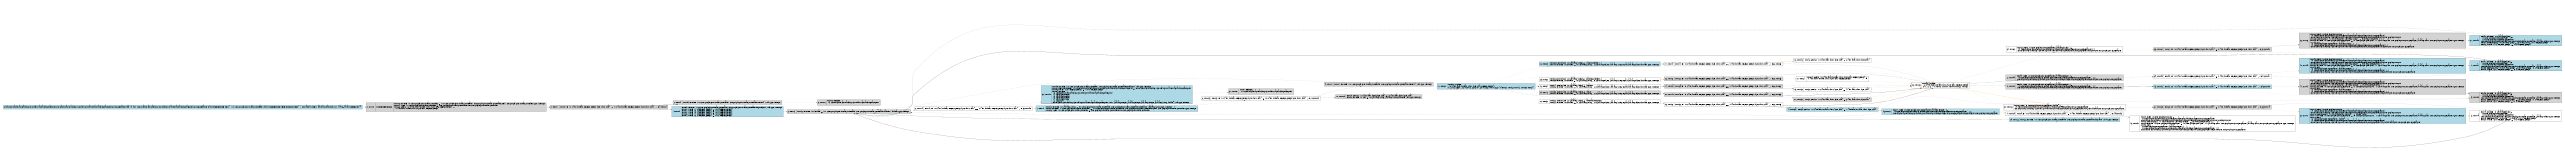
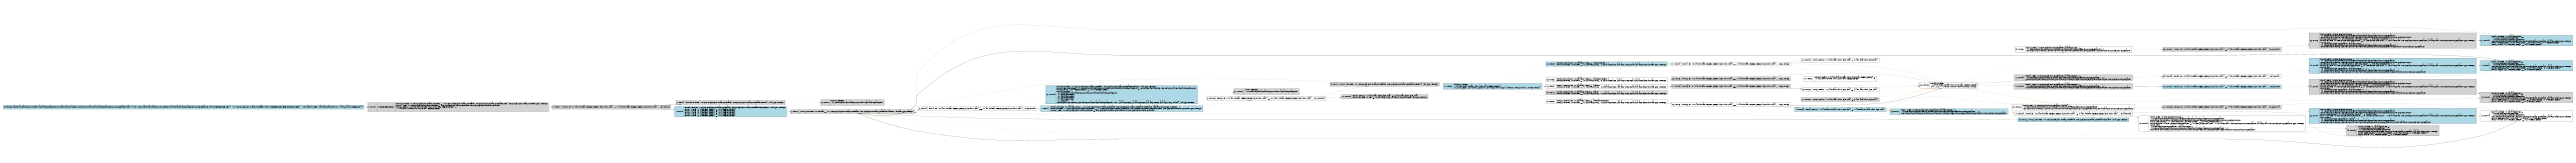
  digraph {
    rankdir=LR
    node [fillcolor=lightgrey shape=record style=filled]
    edge [color=darkorange style=dotted]
    n1 [label="{0\:\ 0x0000|MTH_ENTER_BLOCK\l|0x0000: INVOKE  (r0 I:com.google.gson.stream.JsonToken) = (r10 I:com.google.gson.stream.JsonReader) com.google.gson.stream.JsonReader.peek():com.google.gson.stream.JsonToken type: VIRTUAL \l0x0004: SGET  (r1 I:com.google.gson.stream.JsonToken) =  com.google.gson.stream.JsonToken.NULL com.google.gson.stream.JsonToken \l0x0006: CONST  (r2 I:?[int, float, boolean, short, byte, char, OBJECT, ARRAY]) = \l  (0 ?[int, float, boolean, short, byte, char, OBJECT, ARRAY])\l \l}"]
    n2 [label="{1\:\ 0x0007|0x0007: IF  (r0 I:?[int, boolean, OBJECT, ARRAY, byte, short, char]) != (r1 I:?[int, boolean, OBJECT, ARRAY, byte, short, char])  \-\> B:4:0x000d \l}"]
    n3 [label="{2\:\ 0x0009|0x0009: INVOKE  (r10 I:com.google.gson.stream.JsonReader) com.google.gson.stream.JsonReader.nextNull():void type: VIRTUAL \l}"]
    n4 [fillcolor=lightblue label="{4\:\ 0x000d|0x000d: INVOKE  (r10 I:com.google.gson.stream.JsonReader) com.google.gson.stream.JsonReader.beginObject():void type: VIRTUAL \l0x0010: MOVE  (r4 I:?[OBJECT, ARRAY]) = (r2 I:?[OBJECT, ARRAY]) \l0x0011: MOVE  (r5 I:?[OBJECT, ARRAY]) = (r4 I:?[OBJECT, ARRAY]) \l0x0012: MOVE  (r6 I:?[OBJECT, ARRAY]) = (r5 I:?[OBJECT, ARRAY]) \l0x0013: MOVE  (r7 I:?[OBJECT, ARRAY]) = (r6 I:?[OBJECT, ARRAY]) \l0x0014: MOVE  (r8 I:?[OBJECT, ARRAY]) = (r7 I:?[OBJECT, ARRAY]) \l}"]
    n5 [label="{3\:\ 0x000c|0x300c: RETURN  \l  (r2 I:com.mapbox.api.matching.v5.models.MapMatchingTracepoint)\l \l}"]
    n6 [label="{5\:\ 0x0015|0x0015: INVOKE  (r0 I:boolean) = (r10 I:com.google.gson.stream.JsonReader) com.google.gson.stream.JsonReader.hasNext():boolean type: VIRTUAL \l}"]
    n7 [fillcolor=white label="{6\:\ 0x0019|0x0019: IF  (r0 I:?[int, boolean, OBJECT, ARRAY, byte, short, char]) == (0 ?[int, boolean, OBJECT, ARRAY, byte, short, char])  \-\> B:50:0x00de \l}"]
    n8 [fillcolor=lightblue label="{7\:\ 0x001b|0x001b: INVOKE  (r0 I:java.lang.String) = (r10 I:com.google.gson.stream.JsonReader) com.google.gson.stream.JsonReader.nextName():java.lang.String type: VIRTUAL \l0x001f: INVOKE  (r1 I:com.google.gson.stream.JsonToken) = (r10 I:com.google.gson.stream.JsonReader) com.google.gson.stream.JsonReader.peek():com.google.gson.stream.JsonToken type: VIRTUAL \l0x0023: SGET  (r2 I:com.google.gson.stream.JsonToken) =  com.google.gson.stream.JsonToken.NULL com.google.gson.stream.JsonToken \l}"]
    n9 [fillcolor=lightblue label="{50\:\ 0x00de|0x00de: INVOKE  (r10 I:com.google.gson.stream.JsonReader) com.google.gson.stream.JsonReader.endObject():void type: VIRTUAL \l0x00e1: NEW_INSTANCE  (r10 I:com.mapbox.api.matching.v5.models.AutoValue_MapMatchingTracepoint) =  com.mapbox.api.matching.v5.models.AutoValue_MapMatchingTracepoint \l0x00e3: MOVE  (r3 I:?[OBJECT, ARRAY]) = (r10 I:?[OBJECT, ARRAY]) \l0x00e4: INVOKE  \l  (r3 I:com.mapbox.api.matching.v5.models.AutoValue_MapMatchingTracepoint)\l  (r4 I:java.lang.Integer)\l  (r5 I:java.lang.Integer)\l  (r6 I:java.lang.Integer)\l  (r7 I:java.lang.String)\l  (r8 I:double[])\l com.mapbox.api.matching.v5.models.AutoValue_MapMatchingTracepoint.\<init\>(java.lang.Integer, java.lang.Integer, java.lang.Integer, java.lang.String, double[]):void type: DIRECT \l}"]
    n10 [fillcolor=white label="{8\:\ 0x0025|0x0025: IF  (r1 I:?[int, boolean, OBJECT, ARRAY, byte, short, char]) != (r2 I:?[int, boolean, OBJECT, ARRAY, byte, short, char])  \-\> B:10:0x002b \l}"]
    n11 [label="{51\:\ 0x00e7|0x00e7: RETURN  \l  (r10 I:com.mapbox.api.matching.v5.models.MapMatchingTracepoint)\l \l}"]
    n12 [label="{9\:\ 0x0027|0x0027: INVOKE  (r10 I:com.google.gson.stream.JsonReader) com.google.gson.stream.JsonReader.nextNull():void type: VIRTUAL \l}"]
    n13 [label="{10\:\ 0x002b|0x002b: CONST  (r1 I:?[int, float, short, byte, char]) = (\-1 ?[int, float, short, byte, char]) \l0x002c: INVOKE  (r2 I:int) = (r0 I:java.lang.String) java.lang.String.hashCode():int type: VIRTUAL \l}"]
    n14 [fillcolor=lightblue label="{11\:\ 0x0030|0x0030: SWITCH  \l  (r2 I:?[int, float, boolean, short, byte, char, OBJECT, ARRAY])\l k:[\-2146142359, \-1874027018, 3373707, 601411348, 1901043637] t:[0x005c, 0x0052, 0x0048, 0x003e, 0x0034] \l}"]
    n15 [fillcolor=white label="{13\:\ 0x0034|0x0034: CONST_STR  (r2 I:java.lang.String) =  \"location\" \l0x0036: INVOKE  (r0 I:boolean) = (r0 I:java.lang.String), (r2 I:java.lang.Object) java.lang.String.equals(java.lang.Object):boolean type: VIRTUAL \l}"]
    n16 [fillcolor=lightblue label="{16\:\ 0x003e|0x003e: CONST_STR  (r2 I:java.lang.String) =  \"waypoint_index\" \l0x0040: INVOKE  (r0 I:boolean) = (r0 I:java.lang.String), (r2 I:java.lang.Object) java.lang.String.equals(java.lang.Object):boolean type: VIRTUAL \l}"]
    n17 [label="{19\:\ 0x0048|0x0048: CONST_STR  (r2 I:java.lang.String) =  \"name\" \l0x004a: INVOKE  (r0 I:boolean) = (r0 I:java.lang.String), (r2 I:java.lang.Object) java.lang.String.equals(java.lang.Object):boolean type: VIRTUAL \l}"]
    n18 [fillcolor=white label="{22\:\ 0x0052|0x0052: CONST_STR  (r2 I:java.lang.String) =  \"alternatives_count\" \l0x0054: INVOKE  (r0 I:boolean) = (r0 I:java.lang.String), (r2 I:java.lang.Object) java.lang.String.equals(java.lang.Object):boolean type: VIRTUAL \l}"]
    n19 [fillcolor=white label="{25\:\ 0x005c|0x005c: CONST_STR  (r2 I:java.lang.String) =  \"matchings_index\" \l0x005e: INVOKE  (r0 I:boolean) = (r0 I:java.lang.String), (r2 I:java.lang.Object) java.lang.String.equals(java.lang.Object):boolean type: VIRTUAL \l}"]
    n20 [fillcolor=white label="{28\:\ 0x0065|0x0065: SWITCH  \l  (r1 I:?[int, float, boolean, short, byte, char, OBJECT, ARRAY])\l k:[0, 1, 2, 3, 4] t:[0x00c7, 0x00b0, 0x0099, 0x0082, 0x006c] \l}"]
    n21 [label="{14\:\ 0x003a|0x003a: IF  (r0 I:?[int, boolean, OBJECT, ARRAY, byte, short, char]) == (0 ?[int, boolean, OBJECT, ARRAY, byte, short, char])  \-\> B:28:0x0065 \l}"]
    n22 [fillcolor=white label="{17\:\ 0x0044|0x0044: IF  (r0 I:?[int, boolean, OBJECT, ARRAY, byte, short, char]) == (0 ?[int, boolean, OBJECT, ARRAY, byte, short, char])  \-\> B:28:0x0065 \l}"]
-   n23 [label="{20\:\ 0x004e|0x004e: IF  (r0 I:?[int, boolean, OBJECT, ARRAY, byte, short, char]) == (0 ?[int, boolean, OBJECT, ARRAY, byte, short, char])  \-\> B:28:0x0065 \l}"]
    n24 [fillcolor=white label="{23\:\ 0x0058|0x0058: IF  (r0 I:?[int, boolean, OBJECT, ARRAY, byte, short, char]) == (0 ?[int, boolean, OBJECT, ARRAY, byte, short, char])  \-\> B:28:0x0065 \l}"]
    n25 [label="{26\:\ 0x0062|0x0062: IF  (r0 I:?[int, boolean, OBJECT, ARRAY, byte, short, char]) == (0 ?[int, boolean, OBJECT, ARRAY, byte, short, char])  \-\> B:28:0x0065 \l}"]
    n26 [fillcolor=lightblue label="{29\:\ 0x0068|0x0068: INVOKE  (r10 I:com.google.gson.stream.JsonReader) com.google.gson.stream.JsonReader.skipValue():void type: VIRTUAL \l}"]
    n27 [fillcolor=white label="{30\:\ 0x006c|0x006c: IGET  (r0 I:com.google.gson.TypeAdapter\<double[]\>) = \l  (r9 I:com.mapbox.api.matching.v5.models.AutoValue_MapMatchingTracepoint$GsonTypeAdapter)\l com.mapbox.api.matching.v5.models.AutoValue_MapMatchingTracepoint.GsonTypeAdapter.array__double_adapter com.google.gson.TypeAdapter \l}"]
    n28 [fillcolor=white label="{34\:\ 0x0082|0x0082: IGET  (r0 I:com.google.gson.TypeAdapter\<java.lang.String\>) = \l  (r9 I:com.mapbox.api.matching.v5.models.AutoValue_MapMatchingTracepoint$GsonTypeAdapter)\l com.mapbox.api.matching.v5.models.AutoValue_MapMatchingTracepoint.GsonTypeAdapter.string_adapter com.google.gson.TypeAdapter \l}"]
    n29 [label="{38\:\ 0x0099|0x0099: IGET  (r0 I:com.google.gson.TypeAdapter\<java.lang.Integer\>) = \l  (r9 I:com.mapbox.api.matching.v5.models.AutoValue_MapMatchingTracepoint$GsonTypeAdapter)\l com.mapbox.api.matching.v5.models.AutoValue_MapMatchingTracepoint.GsonTypeAdapter.integer_adapter com.google.gson.TypeAdapter \l}"]
    n30 [label="{42\:\ 0x00b0|0x00b0: IGET  (r0 I:com.google.gson.TypeAdapter\<java.lang.Integer\>) = \l  (r9 I:com.mapbox.api.matching.v5.models.AutoValue_MapMatchingTracepoint$GsonTypeAdapter)\l com.mapbox.api.matching.v5.models.AutoValue_MapMatchingTracepoint.GsonTypeAdapter.integer_adapter com.google.gson.TypeAdapter \l}"]
    n31 [fillcolor=white label="{15\:\ 0x003c|0x003c: CONST  (r1 I:?[int, float, short, byte, char]) = (4 ?[int, float, short, byte, char]) \l}"]
    n32 [fillcolor=white label="{18\:\ 0x0046|0x0046: CONST  (r1 I:?[int, float, short, byte, char]) = (2 ?[int, float, short, byte, char]) \l}"]
    n33 [label="{21\:\ 0x0050|0x0050: CONST  (r1 I:?[int, float, short, byte, char]) = (3 ?[int, float, short, byte, char]) \l}"]
    n34 [fillcolor=lightblue label="{24\:\ 0x005a|0x005a: CONST  (r1 I:?[boolean, int, float, short, byte, char]) = (1 ?[boolean, int, float, short, byte, char]) \l}"]
    n35 [fillcolor=lightblue label="{46\:\ 0x00c7|0x00c7: IGET  (r0 I:com.google.gson.TypeAdapter\<java.lang.Integer\>) = \l  (r9 I:com.mapbox.api.matching.v5.models.AutoValue_MapMatchingTracepoint$GsonTypeAdapter)\l com.mapbox.api.matching.v5.models.AutoValue_MapMatchingTracepoint.GsonTypeAdapter.integer_adapter com.google.gson.TypeAdapter \l}"]
    n36 [fillcolor=white label="{27\:\ 0x0064|0x0064: CONST  (r1 I:?[int, float, boolean, short, byte, char, OBJECT, ARRAY]) = \l  (0 ?[int, float, boolean, short, byte, char, OBJECT, ARRAY])\l \l}"]
    n37 [label="{31\:\ 0x006e|0x006e: IF  (r0 I:?[int, boolean, OBJECT, ARRAY, byte, short, char]) != (0 ?[int, boolean, OBJECT, ARRAY, byte, short, char])  \-\> B:33:0x007a \l}"]
    n38 [label="{35\:\ 0x0084|0x0084: IF  (r0 I:?[int, boolean, OBJECT, ARRAY, byte, short, char]) != (0 ?[int, boolean, OBJECT, ARRAY, byte, short, char])  \-\> B:37:0x0090 \l}"]
    n39 [fillcolor=white label="{39\:\ 0x009b|0x009b: IF  (r0 I:?[int, boolean, OBJECT, ARRAY, byte, short, char]) != (0 ?[int, boolean, OBJECT, ARRAY, byte, short, char])  \-\> B:41:0x00a7 \l}"]
    n40 [fillcolor=lightblue label="{43\:\ 0x00b2|0x00b2: IF  (r0 I:?[int, boolean, OBJECT, ARRAY, byte, short, char]) != (0 ?[int, boolean, OBJECT, ARRAY, byte, short, char])  \-\> B:45:0x00be \l}"]
    n41 [fillcolor=white label="{47\:\ 0x00c9|0x00c9: IF  (r0 I:?[int, boolean, OBJECT, ARRAY, byte, short, char]) != (0 ?[int, boolean, OBJECT, ARRAY, byte, short, char])  \-\> B:49:0x00d5 \l}"]
    n42 [fillcolor=lightblue label="{32\:\ 0x0070|0x0070: IGET  (r0 I:com.google.gson.Gson) = \l  (r9 I:com.mapbox.api.matching.v5.models.AutoValue_MapMatchingTracepoint$GsonTypeAdapter)\l com.mapbox.api.matching.v5.models.AutoValue_MapMatchingTracepoint.GsonTypeAdapter.gson com.google.gson.Gson \l0x0072: CONST_CLASS  (r1 I:java.lang.Class\<double[]\>) =  double[].class \l0x0074: INVOKE  (r0 I:com.google.gson.TypeAdapter) = (r0 I:com.google.gson.Gson), (r1 I:java.lang.Class) com.google.gson.Gson.getAdapter(java.lang.Class):com.google.gson.TypeAdapter type: VIRTUAL \l0x0078: IPUT  \l  (r0 I:com.google.gson.TypeAdapter\<double[]\>)\l  (r9 I:com.mapbox.api.matching.v5.models.AutoValue_MapMatchingTracepoint$GsonTypeAdapter)\l com.mapbox.api.matching.v5.models.AutoValue_MapMatchingTracepoint.GsonTypeAdapter.array__double_adapter com.google.gson.TypeAdapter \l}"]
    n43 [fillcolor=white label="{33\:\ 0x007a|0x007a: INVOKE  (r0 I:java.lang.Object) = \l  (r0 I:com.google.gson.TypeAdapter)\l  (r10 I:com.google.gson.stream.JsonReader)\l com.google.gson.TypeAdapter.read(com.google.gson.stream.JsonReader):java.lang.Object type: VIRTUAL \l0x007e: CHECK_CAST  (r0 I:double[]) = (double[]) (r0 I:?[OBJECT, ARRAY]) \l0x0080: MOVE  (r8 I:?[OBJECT, ARRAY]) = (r0 I:?[OBJECT, ARRAY]) \l}"]
    n44 [label="{36\:\ 0x0086|0x0086: IGET  (r0 I:com.google.gson.Gson) = \l  (r9 I:com.mapbox.api.matching.v5.models.AutoValue_MapMatchingTracepoint$GsonTypeAdapter)\l com.mapbox.api.matching.v5.models.AutoValue_MapMatchingTracepoint.GsonTypeAdapter.gson com.google.gson.Gson \l0x0088: CONST_CLASS  (r1 I:java.lang.Class\<java.lang.String\>) =  java.lang.String.class \l0x008a: INVOKE  (r0 I:com.google.gson.TypeAdapter) = (r0 I:com.google.gson.Gson), (r1 I:java.lang.Class) com.google.gson.Gson.getAdapter(java.lang.Class):com.google.gson.TypeAdapter type: VIRTUAL \l0x008e: IPUT  \l  (r0 I:com.google.gson.TypeAdapter\<java.lang.String\>)\l  (r9 I:com.mapbox.api.matching.v5.models.AutoValue_MapMatchingTracepoint$GsonTypeAdapter)\l com.mapbox.api.matching.v5.models.AutoValue_MapMatchingTracepoint.GsonTypeAdapter.string_adapter com.google.gson.TypeAdapter \l}"]
    n45 [fillcolor=lightblue label="{37\:\ 0x0090|0x0090: INVOKE  (r0 I:java.lang.Object) = \l  (r0 I:com.google.gson.TypeAdapter)\l  (r10 I:com.google.gson.stream.JsonReader)\l com.google.gson.TypeAdapter.read(com.google.gson.stream.JsonReader):java.lang.Object type: VIRTUAL \l0x0094: CHECK_CAST  (r0 I:java.lang.String) = (java.lang.String) (r0 I:?[OBJECT, ARRAY]) \l0x0096: MOVE  (r7 I:?[OBJECT, ARRAY]) = (r0 I:?[OBJECT, ARRAY]) \l}"]
    n46 [fillcolor=lightblue label="{40\:\ 0x009d|0x009d: IGET  (r0 I:com.google.gson.Gson) = \l  (r9 I:com.mapbox.api.matching.v5.models.AutoValue_MapMatchingTracepoint$GsonTypeAdapter)\l com.mapbox.api.matching.v5.models.AutoValue_MapMatchingTracepoint.GsonTypeAdapter.gson com.google.gson.Gson \l0x009f: CONST_CLASS  (r1 I:java.lang.Class\<java.lang.Integer\>) =  java.lang.Integer.class \l0x00a1: INVOKE  (r0 I:com.google.gson.TypeAdapter) = (r0 I:com.google.gson.Gson), (r1 I:java.lang.Class) com.google.gson.Gson.getAdapter(java.lang.Class):com.google.gson.TypeAdapter type: VIRTUAL \l0x00a5: IPUT  \l  (r0 I:com.google.gson.TypeAdapter\<java.lang.Integer\>)\l  (r9 I:com.mapbox.api.matching.v5.models.AutoValue_MapMatchingTracepoint$GsonTypeAdapter)\l com.mapbox.api.matching.v5.models.AutoValue_MapMatchingTracepoint.GsonTypeAdapter.integer_adapter com.google.gson.TypeAdapter \l}"]
    n47 [fillcolor=lightblue label="{41\:\ 0x00a7|0x00a7: INVOKE  (r0 I:java.lang.Object) = \l  (r0 I:com.google.gson.TypeAdapter)\l  (r10 I:com.google.gson.stream.JsonReader)\l com.google.gson.TypeAdapter.read(com.google.gson.stream.JsonReader):java.lang.Object type: VIRTUAL \l0x00ab: CHECK_CAST  (r0 I:java.lang.Integer) = (java.lang.Integer) (r0 I:?[OBJECT, ARRAY]) \l0x00ad: MOVE  (r6 I:?[OBJECT, ARRAY]) = (r0 I:?[OBJECT, ARRAY]) \l}"]
    n48 [label="{44\:\ 0x00b4|0x00b4: IGET  (r0 I:com.google.gson.Gson) = \l  (r9 I:com.mapbox.api.matching.v5.models.AutoValue_MapMatchingTracepoint$GsonTypeAdapter)\l com.mapbox.api.matching.v5.models.AutoValue_MapMatchingTracepoint.GsonTypeAdapter.gson com.google.gson.Gson \l0x00b6: CONST_CLASS  (r1 I:java.lang.Class\<java.lang.Integer\>) =  java.lang.Integer.class \l0x00b8: INVOKE  (r0 I:com.google.gson.TypeAdapter) = (r0 I:com.google.gson.Gson), (r1 I:java.lang.Class) com.google.gson.Gson.getAdapter(java.lang.Class):com.google.gson.TypeAdapter type: VIRTUAL \l0x00bc: IPUT  \l  (r0 I:com.google.gson.TypeAdapter\<java.lang.Integer\>)\l  (r9 I:com.mapbox.api.matching.v5.models.AutoValue_MapMatchingTracepoint$GsonTypeAdapter)\l com.mapbox.api.matching.v5.models.AutoValue_MapMatchingTracepoint.GsonTypeAdapter.integer_adapter com.google.gson.TypeAdapter \l}"]
    n49 [label="{45\:\ 0x00be|0x00be: INVOKE  (r0 I:java.lang.Object) = \l  (r0 I:com.google.gson.TypeAdapter)\l  (r10 I:com.google.gson.stream.JsonReader)\l com.google.gson.TypeAdapter.read(com.google.gson.stream.JsonReader):java.lang.Object type: VIRTUAL \l0x00c2: CHECK_CAST  (r0 I:java.lang.Integer) = (java.lang.Integer) (r0 I:?[OBJECT, ARRAY]) \l0x00c4: MOVE  (r5 I:?[OBJECT, ARRAY]) = (r0 I:?[OBJECT, ARRAY]) \l}"]
    n50 [fillcolor=white label="{48\:\ 0x00cb|0x00cb: IGET  (r0 I:com.google.gson.Gson) = \l  (r9 I:com.mapbox.api.matching.v5.models.AutoValue_MapMatchingTracepoint$GsonTypeAdapter)\l com.mapbox.api.matching.v5.models.AutoValue_MapMatchingTracepoint.GsonTypeAdapter.gson com.google.gson.Gson \l0x00cd: CONST_CLASS  (r1 I:java.lang.Class\<java.lang.Integer\>) =  java.lang.Integer.class \l0x00cf: INVOKE  (r0 I:com.google.gson.TypeAdapter) = (r0 I:com.google.gson.Gson), (r1 I:java.lang.Class) com.google.gson.Gson.getAdapter(java.lang.Class):com.google.gson.TypeAdapter type: VIRTUAL \l0x00d3: IPUT  \l  (r0 I:com.google.gson.TypeAdapter\<java.lang.Integer\>)\l  (r9 I:com.mapbox.api.matching.v5.models.AutoValue_MapMatchingTracepoint$GsonTypeAdapter)\l com.mapbox.api.matching.v5.models.AutoValue_MapMatchingTracepoint.GsonTypeAdapter.integer_adapter com.google.gson.TypeAdapter \l}"]
+   n51 [label="{49\:\ 0x00d5|0x00d5: INVOKE  (r0 I:java.lang.Object) = \l  (r0 I:com.google.gson.TypeAdapter)\l  (r10 I:com.google.gson.stream.JsonReader)\l com.google.gson.TypeAdapter.read(com.google.gson.stream.JsonReader):java.lang.Object type: VIRTUAL \l0x00d9: CHECK_CAST  (r0 I:java.lang.Integer) = (java.lang.Integer) (r0 I:?[OBJECT, ARRAY]) \l0x00db: MOVE  (r4 I:?[OBJECT, ARRAY]) = (r0 I:?[OBJECT, ARRAY]) \l}"]
    n52 [fillcolor=lightblue label="{public com.mapbox.api.matching.v5.models.MapMatchingTracepoint com.mapbox.api.matching.v5.models.AutoValue_MapMatchingTracepoint.GsonTypeAdapter.read((r9 'this' I:com.mapbox.api.matching.v5.models.AutoValue_MapMatchingTracepoint$GsonTypeAdapter A[IMMUTABLE_TYPE, THIS]), (r10 I:com.google.gson.stream.JsonReader A[IMMUTABLE_TYPE, METHOD_ARGUMENT]))  | Annotation[SYSTEM, dalvik.annotation.Throws, \{value=[java.io.IOException]\}]\l}"]
    n1 -> n2 [color=black]
    n2 -> n3 [color=black style=solid]
    n2 -> n4 [color=gray40 style=solid]
    n3 -> n5 [color=gray40]
    n4 -> n6 [color=gray40 style=dashed]
    n6 -> n7
    n7 -> n8 [style=solid]
    n7 -> n9 [style=dashed]
    n8 -> n10 [color=black]
    n9 -> n11 [color=darkgreen]
    n10 -> n12 [color=darkgreen style=dashed]
    n10 -> n13 [color=darkgreen style=dashed]
    n12 -> n6 [color=black]
    n13 -> n14
    n14 -> n15 [color=black]
    n14 -> n16 [color=gray40]
    n14 -> n17 [style=dashed]
    n14 -> n18 [color=darkgreen style=dashed]
    n14 -> n19 [color=gray40]
    n14 -> n20 [color=gray40]
    n15 -> n21 [color=darkgreen style=solid]
    n16 -> n22 [color=darkgreen style=solid]
-   n17 -> n23 [color=darkgreen style=dashed]
    n18 -> n24 [color=gray40 style=dashed]
    n19 -> n25 [style=solid]
    n20 -> n26 [color=gray40]
    n20 -> n27 [style=solid]
    n20 -> n28 [color=darkgreen]
    n20 -> n29 [color=gray40 style=solid]
    n20 -> n30 [color=gray40 style=dashed]
    n21 -> n20 [color=black]
    n21 -> n31 [color=darkgreen style=solid]
    n22 -> n20 [color=gray40 style=dashed]
    n22 -> n32 [style=solid]
-   n23 -> n20 [color=black style=solid]
-   n23 -> n33 [color=gray40]
    n24 -> n20 [color=black style=solid]
    n24 -> n34 [color=darkgreen style=solid]
    n25 -> n20 [color=black style=dashed]
    n25 -> n36
    n26 -> n6 [color=darkgreen style=solid]
    n27 -> n37 [color=black]
    n28 -> n38
    n29 -> n39 [color=black]
    n30 -> n40 [color=black style=solid]
    n31 -> n20 [color=darkgreen]
    n32 -> n20
    n33 -> n20 [style=dashed]
    n34 -> n20 [style=dashed]
    n34 -> n35 [style=solid]
    n35 -> n41 [style=dashed]
    n36 -> n20
    n37 -> n42
    n37 -> n43 [color=gray40 style=dashed]
    n38 -> n44 [color=darkgreen style=dashed]
    n38 -> n45 [style=dashed]
    n39 -> n46 [style=dashed]
    n39 -> n47 [color=black]
    n40 -> n48 [color=darkgreen]
    n40 -> n49 [color=gray40]
    n41 -> n50 [color=gray40 style=solid]
+   n41 -> n51 [color=black style=dashed]
    n42 -> n43 [style=dashed]
    n43 -> n6 [color=black style=solid]
    n44 -> n45 [color=darkgreen]
    n45 -> n6 [color=darkgreen style=dashed]
    n46 -> n47 [color=gray40 style=dashed]
    n47 -> n6 [color=black style=solid]
    n48 -> n49 [color=black style=dashed]
    n49 -> n6 [color=black]
+   n50 -> n51 [color=darkgreen style=dashed]
+   n51 -> n6 [style=dashed]
    n52 -> n1 [color=darkgreen]
  }
